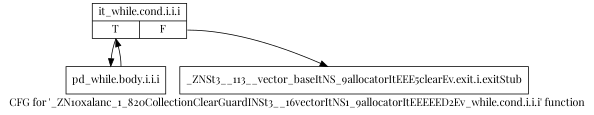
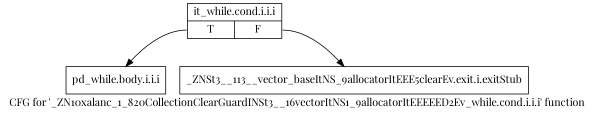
  digraph {
    fontname="Playfair Display"
    label="CFG for '_ZN10xalanc_1_820CollectionClearGuardINSt3__16vectorItNS1_9allocatorItEEEEED2Ev_while.cond.i.i.i' function"
    node [fontname="Playfair Display" shape=record]
    edge [fontname="Playfair Display"]
    n1 [label="{it_while.cond.i.i.i|{<s0>T|<s1>F}}"]
    n2 [label="{_ZNSt3__113__vector_baseItNS_9allocatorItEEE5clearEv.exit.i.exitStub}"]
    n3 [label="{pd_while.body.i.i.i}"]
    n1 -> n2 [tailport=s1]
    n1 -> n3 [tailport=s0]
-   n3 -> n1
  }
